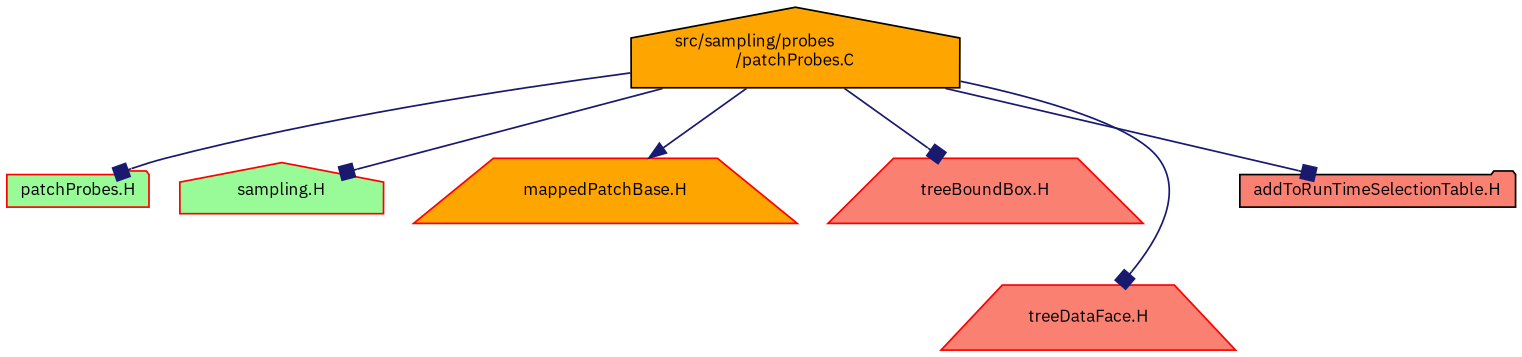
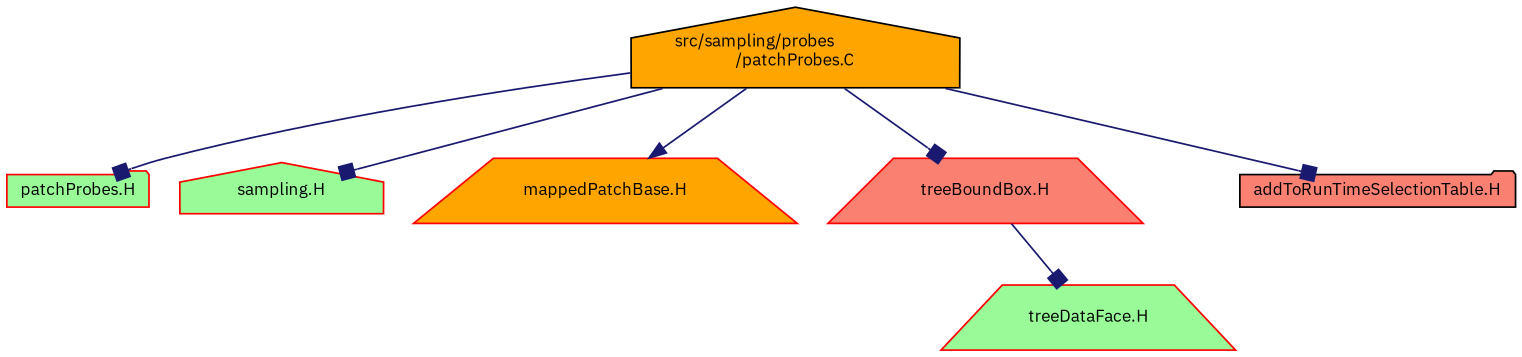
  digraph {
    fontname="IBM Plex Sans"
    node [color=red fillcolor=salmon fontname="IBM Plex Sans" fontsize=10 shape=trapezium style=filled]
    edge [arrowhead=box color=midnightblue fontname="IBM Plex Sans" fontsize=10 labelfontname=Helvetica labelfontsize=10 style=solid]
    n1 [color=black fillcolor=orange fontcolor=black height=0.2 label="src/sampling/probes\l/patchProbes.C" shape=house width=0.4]
    n2 [fillcolor=palegreen height=0.2 label="patchProbes.H" shape=folder width=0.4]
    n3 [fillcolor=palegreen height=0.2 label="sampling.H" shape=house width=0.4]
    n4 [fillcolor=orange height=0.2 label="mappedPatchBase.H" width=0.4]
    n5 [height=0.2 label="treeBoundBox.H" width=0.4]
-   n6 [height=0.2 label="treeDataFace.H" width=0.4]
+   n6 [fillcolor=palegreen height=0.2 label="treeDataFace.H" width=0.4]
    n7 [color=black height=0.2 label="addToRunTimeSelectionTable.H" shape=folder width=0.4]
    n1 -> n2
    n1 -> n3
    n1 -> n4 [arrowhead=normal]
    n1 -> n5
-   n1 -> n6
+   n5 -> n6
    n1 -> n7
  }
